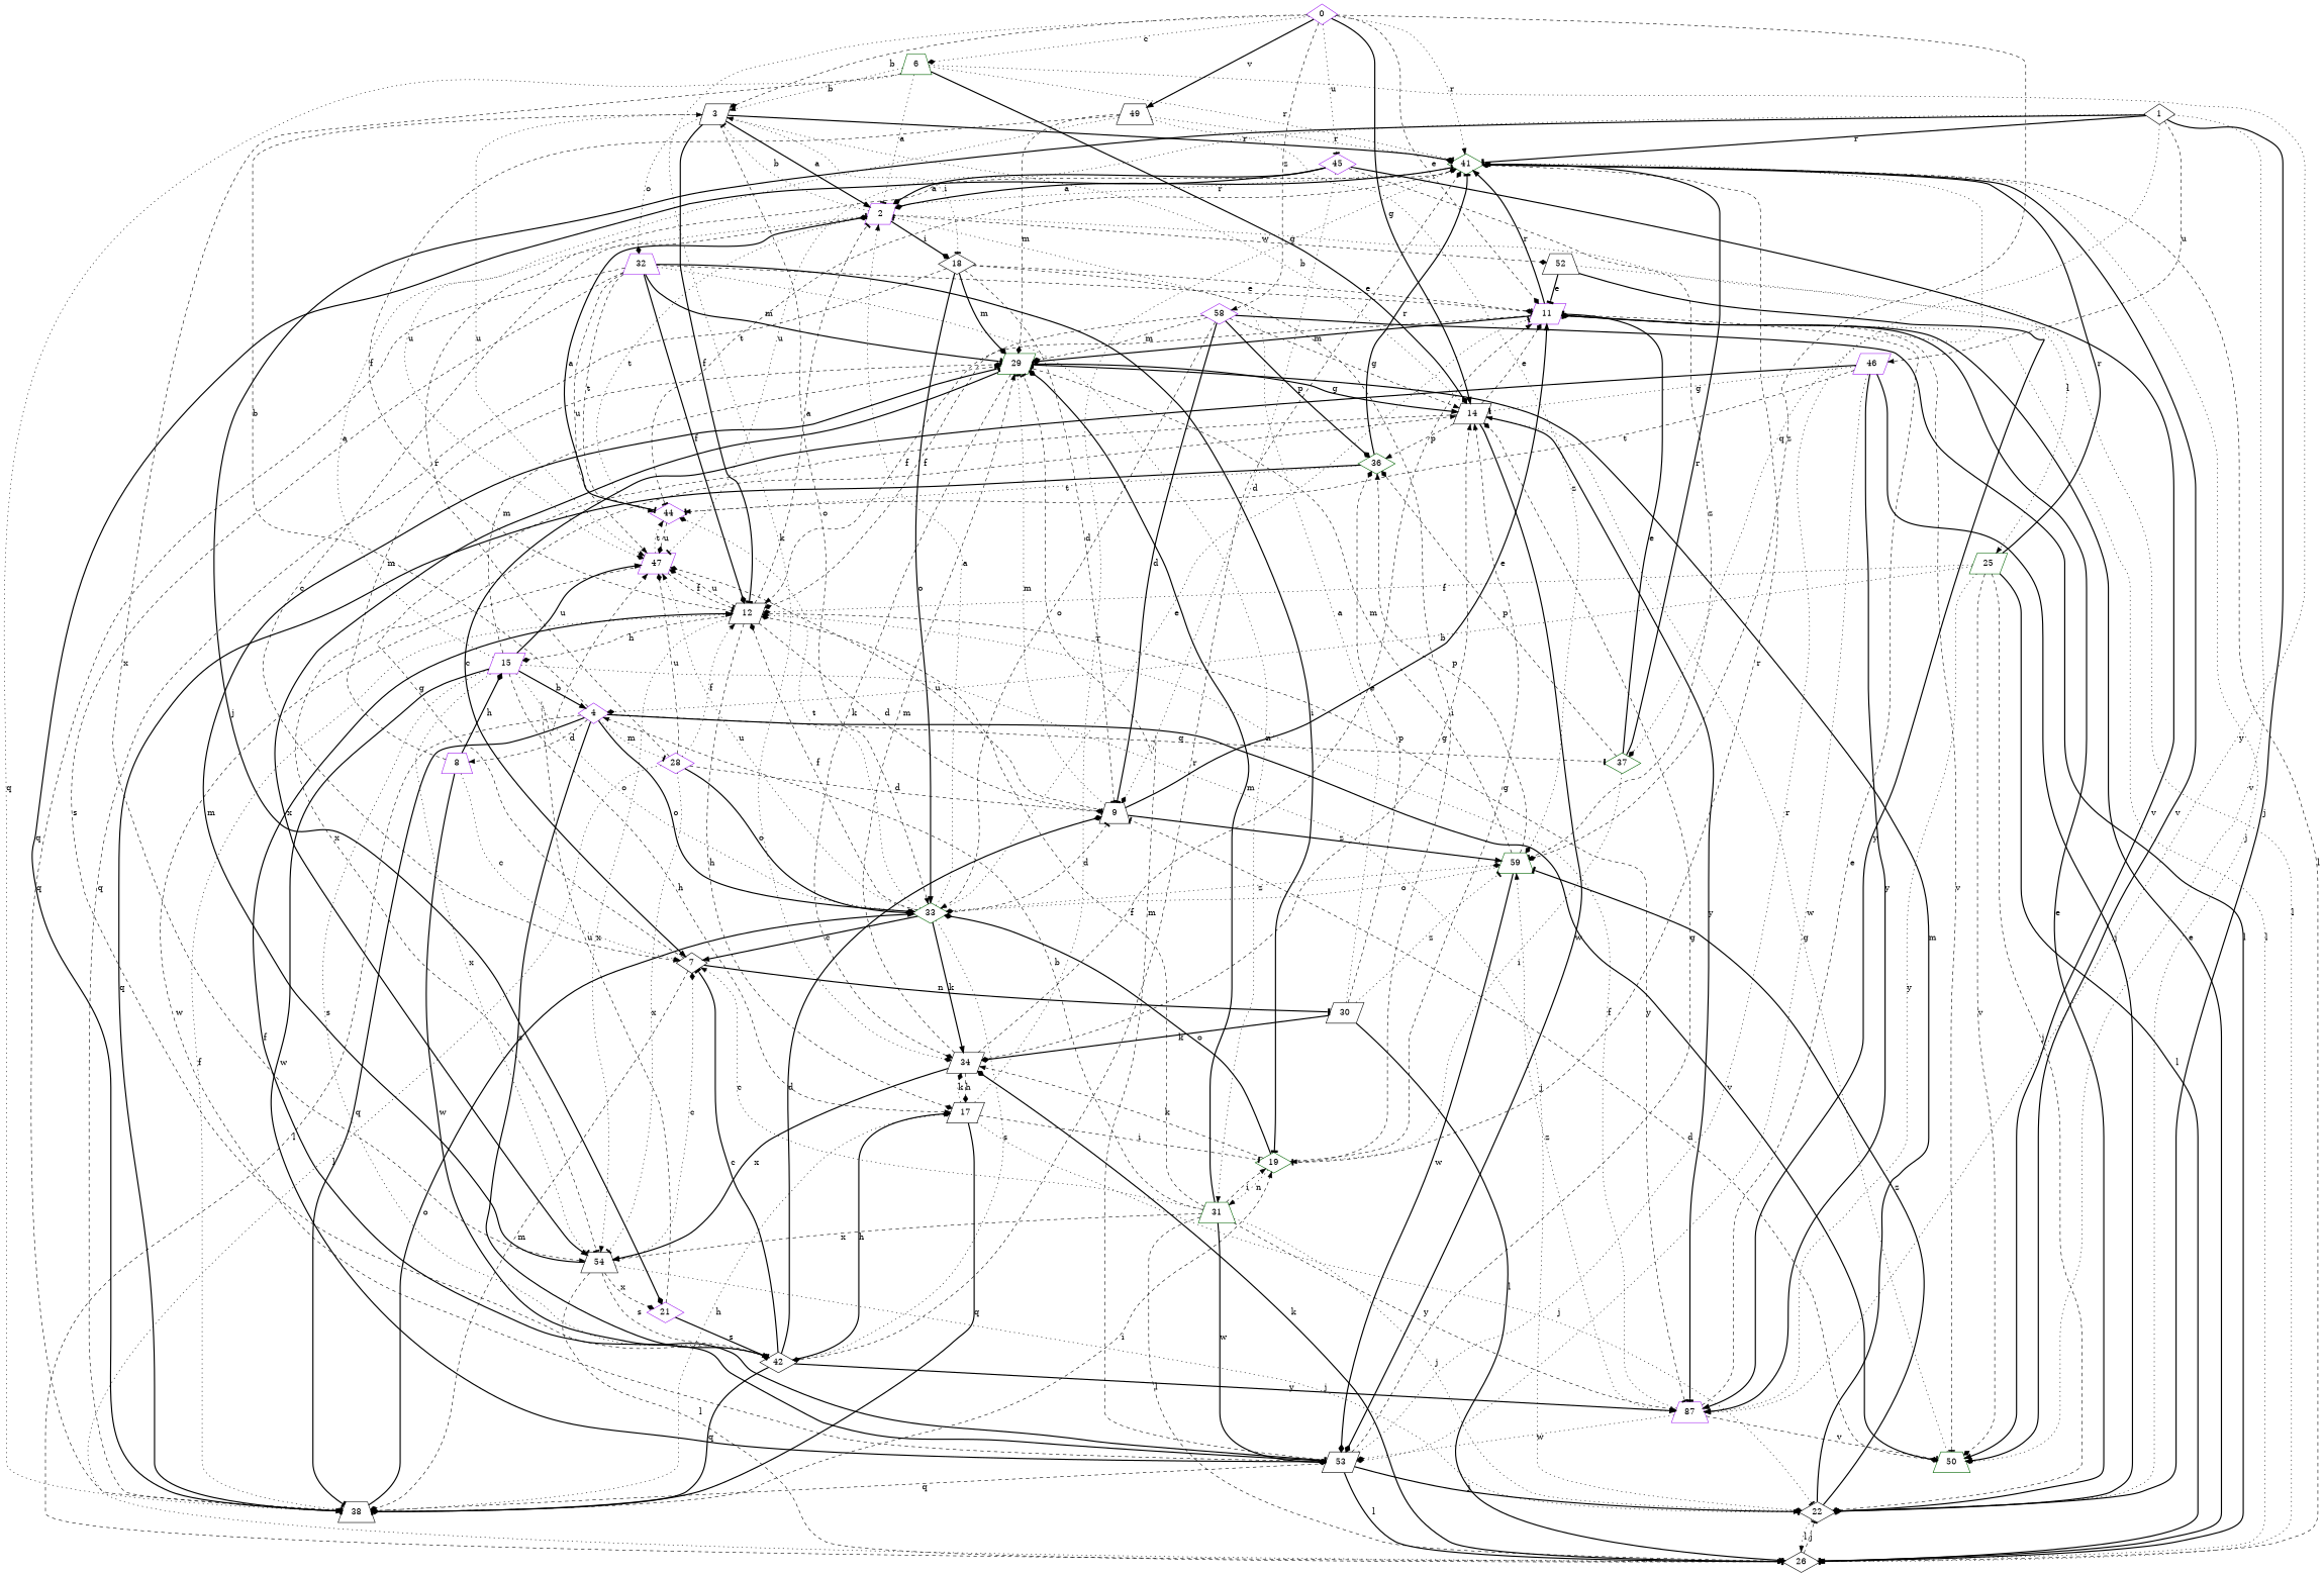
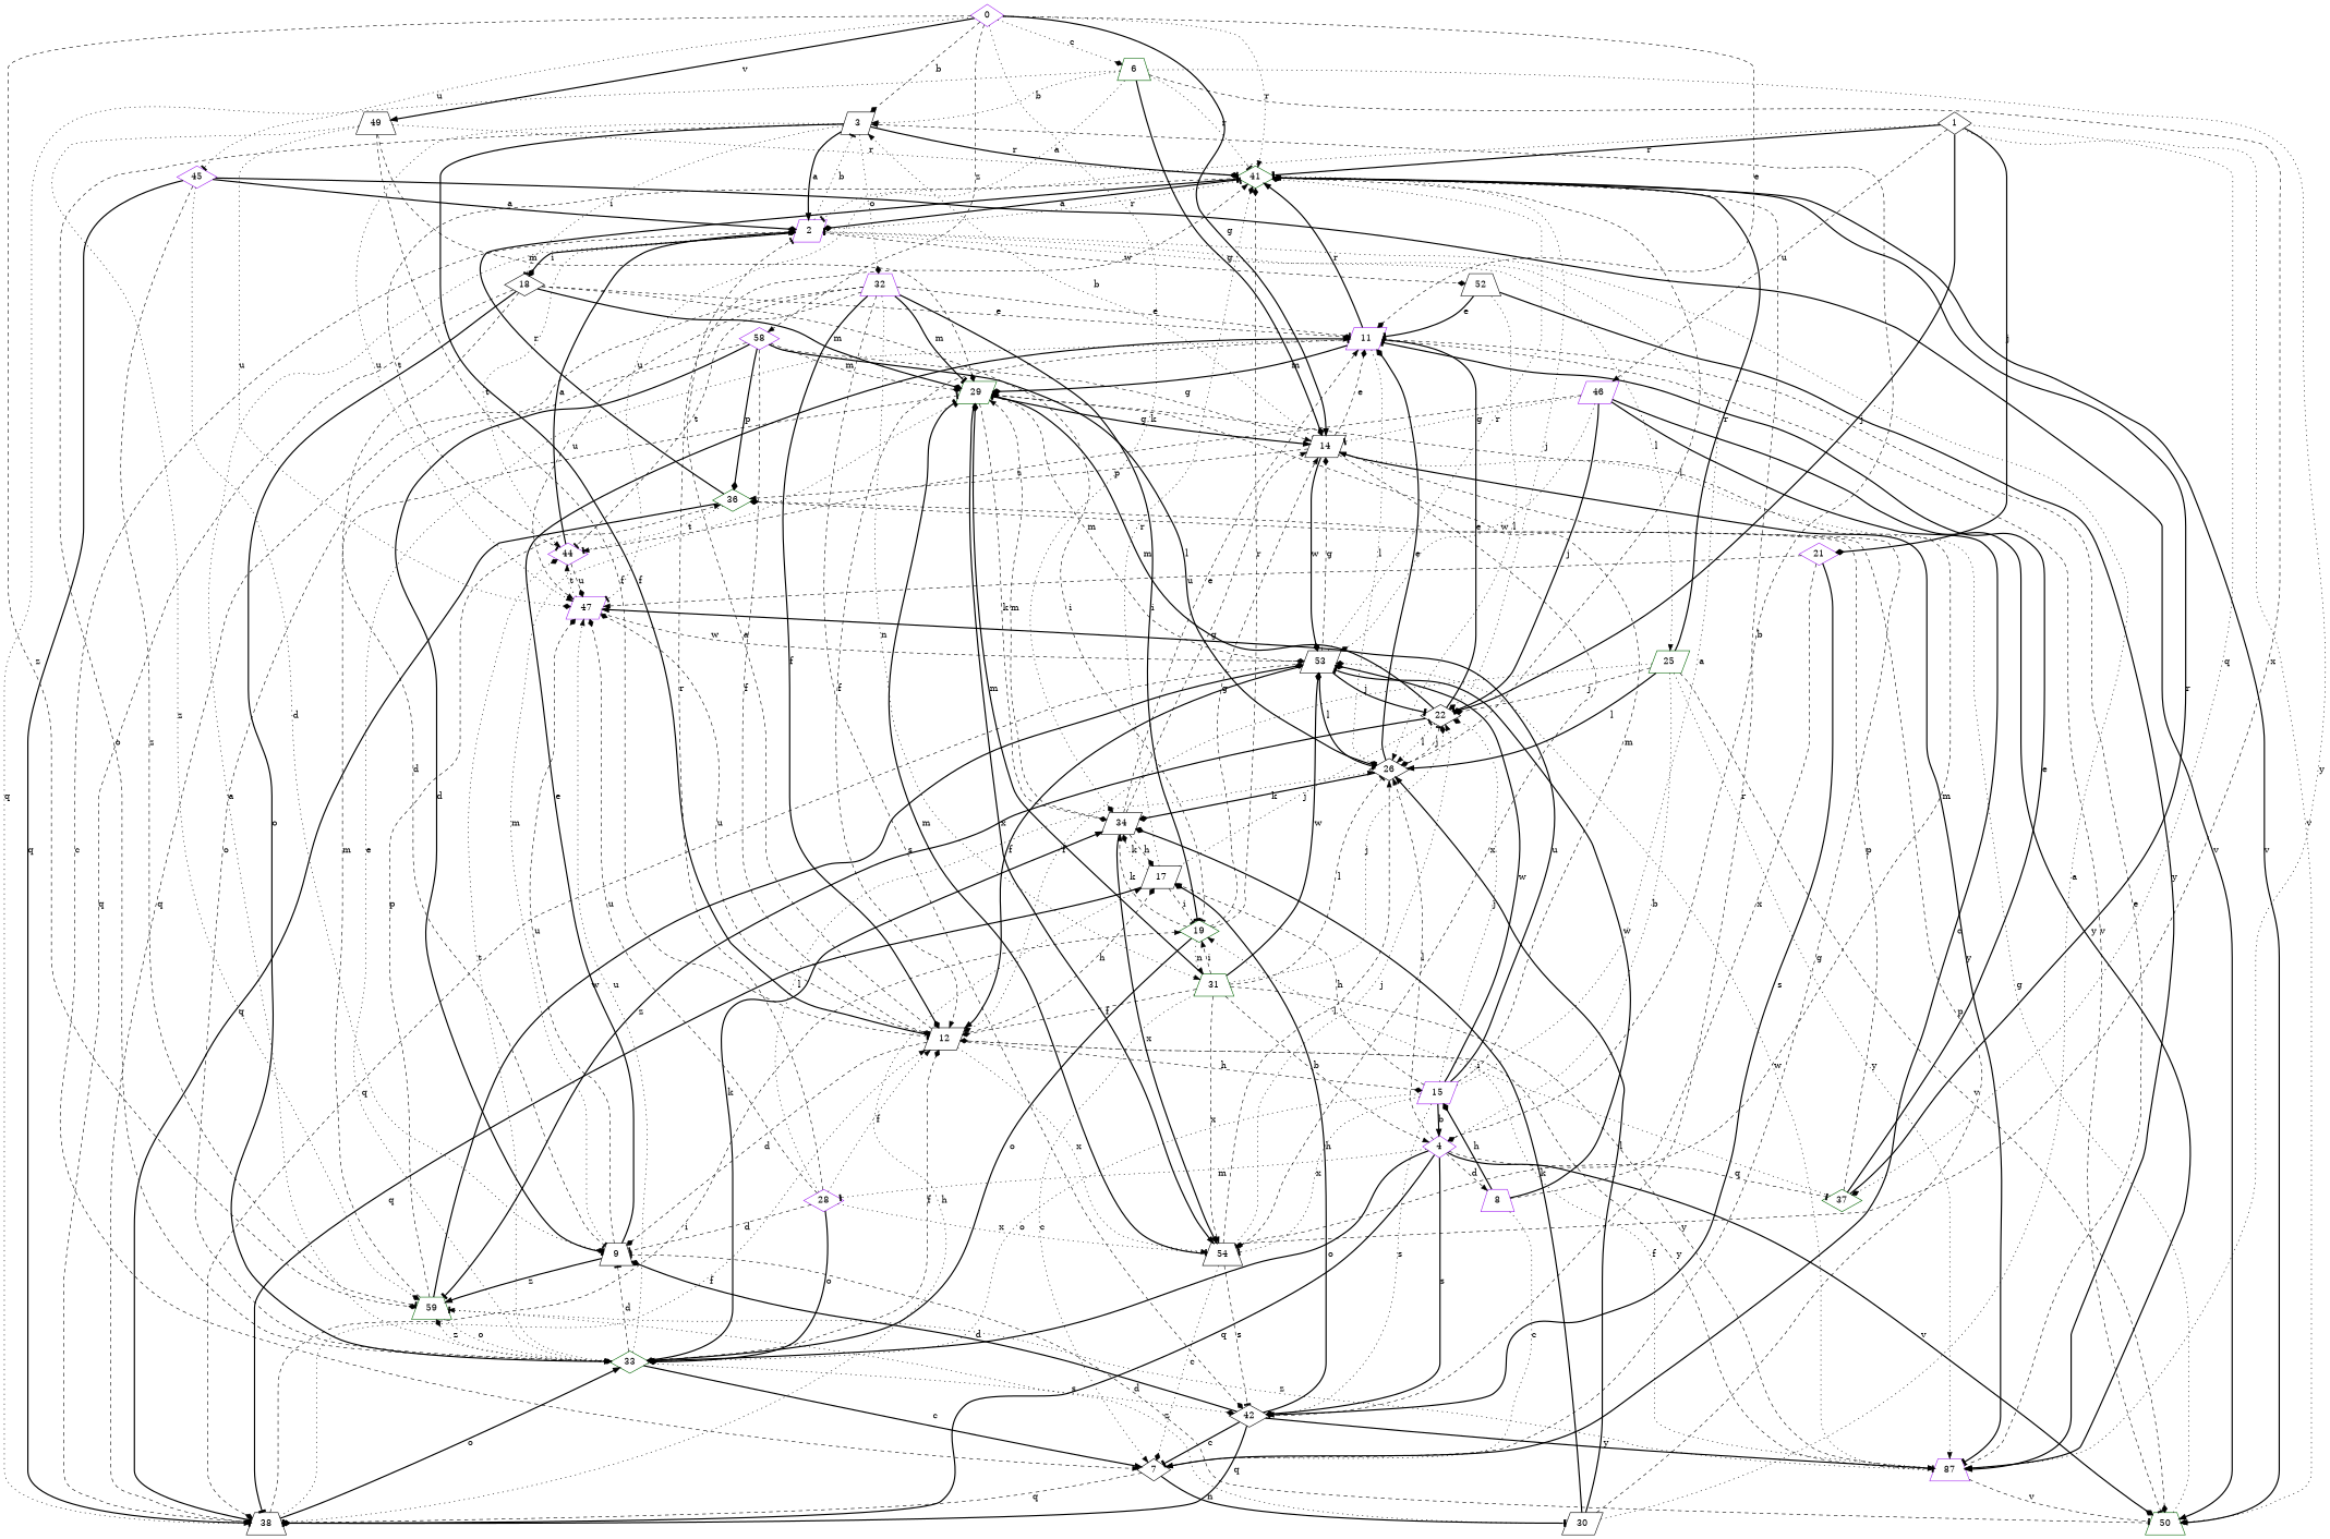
  strict digraph {
    node [color=black shape=diamond]
    edge [arrowhead=diamond style=dashed]
    0 [color=purple]
    3 [shape=parallelogram]
    6 [color=darkgreen shape=trapezium]
    11 [color=purple shape=parallelogram]
    14 [shape=parallelogram]
    n6 [label=34 shape=parallelogram]
    41 [color=darkgreen]
    45 [color=purple]
    49 [shape=trapezium]
    58 [color=purple]
    59 [color=darkgreen shape=trapezium]
    47 [color=purple shape=parallelogram]
    2 [color=purple shape=parallelogram]
    18
    12 [shape=parallelogram]
    32 [color=purple shape=trapezium]
    33 [color=darkgreen]
    38 [shape=trapezium]
    54 [shape=trapezium]
    n20 [color=purple label=87 shape=trapezium]
    50 [color=darkgreen shape=trapezium]
    26
    29 [color=darkgreen shape=parallelogram]
    53 [shape=parallelogram]
    36 [color=darkgreen]
    17 [shape=parallelogram]
    22
    44 [color=purple]
    9 [shape=trapezium]
    1
    21 [color=purple]
    37 [color=darkgreen]
    46 [color=purple shape=parallelogram]
    42
    19 [color=darkgreen]
    7
    25 [color=darkgreen shape=parallelogram]
    52 [shape=trapezium]
    30 [shape=parallelogram]
    4 [color=purple]
    15 [color=purple shape=parallelogram]
    31 [color=darkgreen shape=trapezium]
    8 [color=purple shape=trapezium]
    28 [color=purple]
    0 -> 3 [label=b]
    0 -> 6 [label=c style=dotted]
    0 -> 11 [label=e]
    0 -> 14 [arrowhead=normal label=g style=bold]
    0 -> n6 [label=k style=dotted]
    0 -> 41 [arrowhead=normal label=r style=dotted]
    0 -> 45 [arrowhead=tee label=u style=dotted]
    0 -> 49 [arrowhead=normal label=v style=bold]
    0 -> 58 [arrowhead=normal label=z]
    0 -> 59 [label=z]
    3 -> 41 [label=r style=bold]
    3 -> 47 [arrowhead=normal label=u style=dotted]
    3 -> 2 [arrowhead=normal label=a style=bold]
    3 -> 18 [arrowhead=tee label=i style=dotted]
    3 -> 12 [arrowhead=tee label=f style=bold]
    3 -> 32 [label=o style=dotted]
    3 -> 33 [arrowhead=normal label=o]
    6 -> 3 [arrowhead=normal label=b style=dotted]
    6 -> 14 [label=g style=bold]
    6 -> 41 [arrowhead=tee label=r style=dotted]
    6 -> 2 [arrowhead=tee label=a style=dotted]
    6 -> 38 [arrowhead=tee label=q style=dotted]
    6 -> 54 [arrowhead=normal label=x]
    6 -> n20 [arrowhead=normal label=y style=dotted]
    11 -> 41 [arrowhead=normal label=r style=bold]
    11 -> 12 [arrowhead=normal label=f]
    11 -> 50 [arrowhead=tee label=v]
    11 -> 26 [label=l style=dotted]
    11 -> 29 [label=m style=bold]
    14 -> 3 [arrowhead=normal label=b style=dotted]
    14 -> 11 [label=e]
    14 -> 54 [arrowhead=tee label=x]
    14 -> n20 [arrowhead=tee label=y style=bold]
    14 -> 53 [label=w style=bold]
    14 -> 36 [arrowhead=normal label=p]
    n6 -> 11 [arrowhead=normal label=e]
    n6 -> 14 [arrowhead=normal label=g]
    n6 -> 54 [arrowhead=normal label=x style=bold]
    n6 -> 29 [arrowhead=normal label=m]
    n6 -> 17 [label=h]
    41 -> 2 [label=a style=bold]
    41 -> 50 [arrowhead=normal label=v style=bold]
    41 -> 26 [label=l]
    41 -> 22 [label=j style=dotted]
    41 -> 44 [arrowhead=tee label=t]
    45 -> 59 [arrowhead=tee label=z]
    45 -> 2 [label=a style=bold]
    45 -> 38 [arrowhead=normal label=q style=bold]
    45 -> 50 [arrowhead=normal label=v style=bold]
    45 -> 9 [label=d style=dotted]
    49 -> 41 [arrowhead=tee label=r style=dotted]
    49 -> 59 [label=z style=dotted]
    49 -> 47 [label=u style=dotted]
    49 -> 12 [arrowhead=tee label=f]
    49 -> 29 [label=m]
    58 -> 14 [arrowhead=normal label=g]
    58 -> 12 [label=f]
    58 -> 33 [arrowhead=normal label=o]
    58 -> 26 [arrowhead=tee label=l style=bold]
    58 -> 29 [label=m]
    58 -> 36 [label=p style=bold]
    58 -> 9 [arrowhead=tee label=d style=bold]
    59 -> 33 [label=o style=dotted]
    59 -> 29 [arrowhead=tee label=m]
    59 -> 53 [label=w style=bold]
    59 -> 36 [arrowhead=normal label=p]
-   47 -> 12 [arrowhead=tee label=f]
    47 -> 53 [label=w]
    47 -> 44 [arrowhead=normal label=t style=dotted]
    2 -> 3 [arrowhead=tee label=b style=dotted]
    2 -> 41 [arrowhead=tee label=r style=dotted]
    2 -> 18 [label=i style=bold]
    2 -> 44 [arrowhead=normal label=t style=dotted]
    2 -> 7 [arrowhead=normal label=c]
    2 -> 25 [arrowhead=normal label=l style=dotted]
    2 -> 52 [label=w]
    18 -> 11 [label=e]
    18 -> 33 [arrowhead=normal label=o style=bold]
    18 -> 38 [arrowhead=tee label=q]
    18 -> 29 [label=m style=bold]
    18 -> 9 [arrowhead=tee label=d]
    18 -> 19 [arrowhead=tee label=i]
    12 -> 47 [label=u]
    12 -> 2 [arrowhead=tee label=a]
    12 -> 54 [arrowhead=normal label=x style=dotted]
    12 -> n20 [arrowhead=tee label=y]
    12 -> 17 [label=h]
    12 -> 9 [label=d]
    12 -> 15 [label=h]
    32 -> 11 [arrowhead=tee label=e]
    32 -> 47 [arrowhead=normal label=u]
    32 -> 12 [label=f style=bold]
    32 -> 38 [label=q]
    32 -> 29 [arrowhead=tee label=m style=bold]
    32 -> 44 [arrowhead=tee label=t]
    32 -> 42 [label=s]
    32 -> 19 [arrowhead=tee label=i style=bold]
    32 -> 31 [arrowhead=normal label=n style=dotted]
    33 -> 11 [arrowhead=tee label=e style=dotted]
    33 -> n6 [arrowhead=normal label=k style=bold]
    33 -> 59 [label=z style=dotted]
    33 -> 47 [arrowhead=normal label=u style=dotted]
    33 -> 2 [arrowhead=normal label=a style=dotted]
    33 -> 12 [label=f]
    33 -> 44 [label=t style=dotted]
    33 -> 9 [arrowhead=tee label=d]
    33 -> 42 [label=s style=dotted]
    33 -> 7 [arrowhead=normal label=c style=bold]
    38 -> 12 [arrowhead=normal label=f style=dotted]
    38 -> 33 [arrowhead=normal label=o style=bold]
    38 -> 17 [arrowhead=normal label=h style=dotted]
    38 -> 19 [arrowhead=normal label=i]
    54 -> 26 [arrowhead=normal label=l]
    54 -> 29 [arrowhead=tee label=m style=bold]
    54 -> 22 [arrowhead=normal label=j style=dotted]
    54 -> 42 [arrowhead=tee label=s]
    54 -> 7 [label=c style=dotted]
    n20 -> 11 [arrowhead=tee label=e]
    n20 -> 59 [arrowhead=normal label=z style=dotted]
    n20 -> 12 [label=f style=dotted]
    n20 -> 50 [arrowhead=tee label=v]
    n20 -> 53 [label=w style=dotted]
    50 -> 14 [arrowhead=normal label=g style=dotted]
    50 -> 9 [arrowhead=tee label=d]
    26 -> 11 [label=e style=bold]
    26 -> n6 [label=k style=bold]
    26 -> 22 [arrowhead=tee label=j]
    29 -> 14 [arrowhead=normal label=g style=bold]
    29 -> n6 [label=k]
    29 -> 54 [arrowhead=normal label=x style=bold]
    53 -> 14 [label=g]
    53 -> 41 [label=r style=dotted]
    53 -> 12 [arrowhead=normal label=f style=bold]
    53 -> 38 [label=q]
    53 -> 26 [arrowhead=tee label=l style=bold]
    53 -> 29 [arrowhead=tee label=m]
    53 -> 22 [arrowhead=tee label=j style=bold]
    36 -> 41 [arrowhead=tee label=r style=bold]
    36 -> 38 [arrowhead=tee label=q style=bold]
    36 -> 44 [arrowhead=tee label=t style=dotted]
    17 -> n6 [label=k style=dotted]
    17 -> 41 [label=r style=dotted]
    17 -> 38 [arrowhead=tee label=q style=bold]
    17 -> 22 [arrowhead=tee label=j style=dotted]
    17 -> 19 [arrowhead=tee label=i]
    22 -> 11 [arrowhead=tee label=e style=bold]
    22 -> 59 [arrowhead=tee label=z style=bold]
    22 -> 26 [arrowhead=normal label=l style=dotted]
    22 -> 29 [arrowhead=tee label=m style=bold]
    44 -> 47 [label=u]
    44 -> 2 [label=a style=bold]
    9 -> 11 [arrowhead=normal label=e style=bold]
    9 -> 59 [arrowhead=normal label=z style=bold]
    9 -> 47 [label=u]
    9 -> 29 [arrowhead=tee label=m style=dotted]
    1 -> 41 [arrowhead=tee label=r style=bold]
    1 -> 47 [arrowhead=tee label=u style=dotted]
    1 -> 50 [label=v style=dotted]
    1 -> 22 [label=j style=bold]
    1 -> 21 [label=j style=bold]
    1 -> 37 [label=q style=dotted]
    1 -> 46 [arrowhead=normal label=u]
    21 -> 47 [arrowhead=normal label=u]
-   54 -> 21 [label=x]
+   21 -> 54 [label=x]
    21 -> 42 [arrowhead=normal label=s style=bold]
    37 -> 11 [arrowhead=tee label=e style=bold]
    37 -> 41 [arrowhead=normal label=r style=bold]
    37 -> 36 [label=p]
    37 -> 19 [arrowhead=normal label=i style=dotted]
    46 -> 14 [arrowhead=tee label=g style=dotted]
    46 -> n20 [arrowhead=normal label=y style=bold]
    46 -> 53 [label=w style=dotted]
    46 -> 22 [arrowhead=tee label=j style=bold]
    46 -> 44 [arrowhead=normal label=t]
    46 -> 7 [arrowhead=normal label=c style=bold]
    42 -> 41 [label=r]
    42 -> 38 [label=q style=bold]
    42 -> n20 [arrowhead=normal label=y style=bold]
    42 -> 17 [label=h style=bold]
    42 -> 9 [label=d style=bold]
    42 -> 7 [arrowhead=tee label=c style=bold]
    19 -> 14 [arrowhead=normal label=g]
    19 -> n6 [arrowhead=normal label=k]
    19 -> 41 [label=r]
    19 -> 33 [label=o style=bold]
    19 -> 31 [arrowhead=normal label=n style=dotted]
    7 -> 14 [arrowhead=normal label=g]
-   7 -> 38 [label=m]
+   7 -> 38 [label=q]
    7 -> 30 [arrowhead=tee label=n style=bold]
    25 -> 41 [label=r style=bold]
    25 -> 12 [label=f style=dotted]
    25 -> n20 [arrowhead=normal label=y style=dotted]
    25 -> 50 [label=v]
    25 -> 26 [arrowhead=normal label=l style=bold]
    25 -> 22 [label=j]
    25 -> 4 [label=b style=dotted]
    52 -> 11 [arrowhead=tee label=e style=bold]
    52 -> n20 [arrowhead=normal label=y style=bold]
    52 -> 26 [arrowhead=normal label=l style=dotted]
    30 -> n6 [label=k style=bold]
    30 -> 59 [arrowhead=tee label=z style=dotted]
    30 -> 2 [arrowhead=tee label=a style=dotted]
    30 -> 26 [arrowhead=normal label=l style=bold]
    30 -> 36 [label=p]
    4 -> 3 [arrowhead=normal label=b]
    4 -> 33 [arrowhead=normal label=o style=bold]
    4 -> 38 [arrowhead=tee label=q style=bold]
    4 -> 50 [label=v style=bold]
    4 -> 26 [arrowhead=normal label=l]
    4 -> 37 [arrowhead=tee label=q]
    4 -> 42 [label=s style=bold]
    4 -> 8 [arrowhead=normal label=d]
    4 -> 28 [arrowhead=tee label=m style=dotted]
    15 -> 47 [arrowhead=normal label=u style=bold]
    15 -> 2 [arrowhead=tee label=a style=dotted]
    15 -> 33 [label=o style=dotted]
    15 -> 54 [arrowhead=tee label=x style=dotted]
    15 -> 29 [arrowhead=normal label=m]
    15 -> 53 [label=w style=bold]
    15 -> 17 [arrowhead=normal label=h]
    15 -> 22 [label=j style=dotted]
    15 -> 42 [arrowhead=tee label=s style=dotted]
    15 -> 4 [arrowhead=normal label=b style=bold]
    31 -> 12 [label=f]
    31 -> 54 [arrowhead=normal label=x]
    31 -> n20 [arrowhead=normal label=y]
    31 -> 26 [arrowhead=tee label=l]
    31 -> 29 [label=m style=bold]
    31 -> 53 [label=w style=bold]
    31 -> 22 [label=j style=dotted]
    31 -> 19 [arrowhead=normal label=i]
    31 -> 7 [arrowhead=normal label=c style=dotted]
    31 -> 4 [arrowhead=normal label=b]
    8 -> 29 [label=m]
    8 -> 53 [arrowhead=tee label=w style=bold]
    8 -> 7 [arrowhead=normal label=c style=dotted]
    8 -> 15 [label=h style=bold]
    28 -> 41 [arrowhead=normal label=r]
    28 -> 47 [label=u]
    28 -> 12 [arrowhead=normal label=f style=dotted]
    28 -> 33 [label=o style=bold]
    28 -> 54 [arrowhead=tee label=x style=dotted]
    28 -> 26 [arrowhead=normal label=l style=dotted]
    28 -> 9 [arrowhead=tee label=d]
  }
